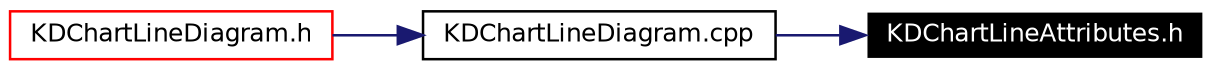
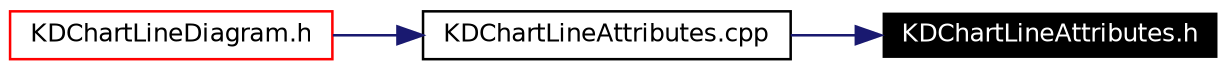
  digraph {
    rankdir=LR
    node [fontname=Helvetica fontsize=10 shape=record]
    edge [color=midnightblue fontname=Helvetica fontsize=10 labelfontname=Helvetica labelfontsize=10 style=solid]
    n1 [color=white fillcolor=black fontcolor=white height=0.2 label="KDChartLineAttributes.h" style=filled width=0.4]
-   n2 [color=black height=0.2 label="KDChartLineDiagram.cpp" width=0.4]
+   n2 [color=black height=0.2 label="KDChartLineAttributes.cpp" width=0.4]
    n3 [color=red height=0.2 label="KDChartLineDiagram.h" width=0.4]
    n2 -> n1
    n3 -> n2
  }
